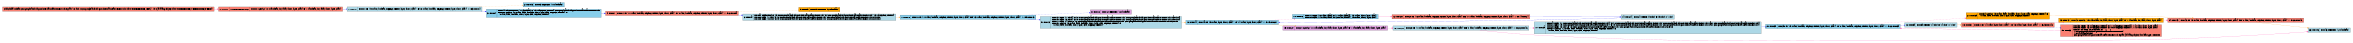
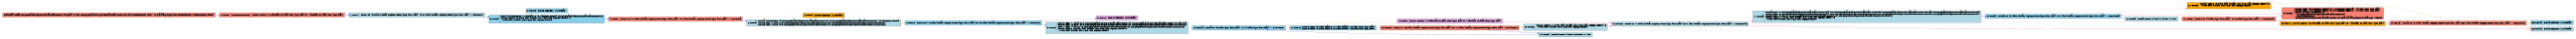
  digraph {
    rankdir=LR
    node [fillcolor=lightblue shape=record style=filled]
    edge [arrowhead=diamond color=blue]
    n1 [fillcolor=salmon label="{0\:\ 0x0000|MTH_ENTER_BLOCK\l|0x0000: CONST  (r0 I:?[boolean, int, float, short, byte, char]) = (1 ?[boolean, int, float, short, byte, char]) \l}"]
    n2 [label="{1\:\ 0x0001|0x0001: IF  (r9 I:?[int, boolean, OBJECT, ARRAY, byte, short, char]) != (r8 I:?[int, boolean, OBJECT, ARRAY, byte, short, char])  \-\> B:3:0x0004 \l}"]
    n3 [fillcolor=skyblue label="{2\:\ 0x0003|0x0003: RETURN  (r0 I:boolean) \l}"]
    n4 [fillcolor=skyblue label="{3\:\ 0x0004|0x0004: INSTANCE_OF  (r1 I:boolean) = (r9 I:?[OBJECT, ARRAY]) com.google.android.gms.internal.measurement.zzis \l0x0006: CONST  (r2 I:?[int, float, boolean, short, byte, char, OBJECT, ARRAY]) = \l  (0 ?[int, float, boolean, short, byte, char, OBJECT, ARRAY])\l \l}"]
    n5 [fillcolor=salmon label="{4\:\ 0x0007|0x0007: IF  (r1 I:?[int, boolean, OBJECT, ARRAY, byte, short, char]) != (0 ?[int, boolean, OBJECT, ARRAY, byte, short, char])  \-\> B:6:0x000a \l}"]
    n6 [fillcolor=orange label="{5\:\ 0x0009|0x0009: RETURN  (r2 I:boolean) \l}"]
    n7 [label="{6\:\ 0x000a|0x000a: CHECK_CAST  (r9 I:com.google.android.gms.internal.measurement.zzis) = (com.google.android.gms.internal.measurement.zzis) (r9 I:?[OBJECT, ARRAY]) \l0x000c: IGET  (r1 I:int) = (r8 I:com.google.android.gms.internal.measurement.zzis) com.google.android.gms.internal.measurement.zzis.mSize int \l0x000e: IGET  (r3 I:int) = (r9 I:com.google.android.gms.internal.measurement.zzis) com.google.android.gms.internal.measurement.zzis.mSize int \l}"]
    n8 [fillcolor=skyblue label="{7\:\ 0x0010|0x0010: IF  (r1 I:?[int, boolean, OBJECT, ARRAY, byte, short, char]) == (r3 I:?[int, boolean, OBJECT, ARRAY, byte, short, char])  \-\> B:9:0x0013 \l}"]
    n9 [fillcolor=plum label="{8\:\ 0x0012|0x0012: RETURN  (r2 I:boolean) \l}"]
    n10 [label="{9\:\ 0x0013|0x0013: IGET  (r1 I:int[]) = (r8 I:com.google.android.gms.internal.measurement.zzis) com.google.android.gms.internal.measurement.zzis.zzaot int[] \l0x0015: IGET  (r3 I:int[]) = (r9 I:com.google.android.gms.internal.measurement.zzis) com.google.android.gms.internal.measurement.zzis.zzaot int[] \l0x0017: IGET  (r4 I:int) = (r8 I:com.google.android.gms.internal.measurement.zzis) com.google.android.gms.internal.measurement.zzis.mSize int \l0x0019: CONST  (r5 I:?[int, float, boolean, short, byte, char, OBJECT, ARRAY]) = \l  (0 ?[int, float, boolean, short, byte, char, OBJECT, ARRAY])\l \l}"]
    n11 [fillcolor=skyblue label="{10\:\ 0x001a|0x001a: IF  (r5 I:?[int, byte, short, char]) \>= (r4 I:?[int, byte, short, char])  \-\> B:15:0x0027 \l}"]
    n12 [fillcolor=skyblue label="{11\:\ 0x001c|0x001c: AGET  (r6 I:?[int, float]) = (r1 I:?[int, float][]), (r5 I:?[int, short, byte, char]) \l0x001e: AGET  (r7 I:?[int, float]) = (r3 I:?[int, float][]), (r5 I:?[int, short, byte, char]) \l}"]
    n13 [fillcolor=plum label="{15\:\ 0x0027|0x0027: CONST  (r1 I:?[boolean, int, float, short, byte, char]) = (1 ?[boolean, int, float, short, byte, char]) \l}"]
    n14 [fillcolor=salmon label="{12\:\ 0x0020|0x0020: IF  (r6 I:?[int, boolean, OBJECT, ARRAY, byte, short, char]) == (r7 I:?[int, boolean, OBJECT, ARRAY, byte, short, char])  \-\> B:14:0x0024 \l}"]
    n15 [label="{16\:\ 0x0028|0x0028: IF  (r1 I:?[int, boolean, OBJECT, ARRAY, byte, short, char]) == (0 ?[int, boolean, OBJECT, ARRAY, byte, short, char])  \-\> B:26:0x0046 \l}"]
+   n16 [label="{13\:\ 0x0022|0x0022: CONST  (r1 I:?[int, float, boolean, short, byte, char, OBJECT, ARRAY]) = \l  (0 ?[int, float, boolean, short, byte, char, OBJECT, ARRAY])\l \l}"]
    n17 [label="{14\:\ 0x0024|0x0024: ARITH  (r5 I:int) = (r5 I:int) + (1 int) \l}"]
    n18 [label="{17\:\ 0x002a|0x002a: IGET  (r1 I:com.google.android.gms.internal.measurement.zzir[]) = (r8 I:com.google.android.gms.internal.measurement.zzis) com.google.android.gms.internal.measurement.zzis.zzaou com.google.android.gms.internal.measurement.zzir[] \l0x002c: IGET  (r9 I:com.google.android.gms.internal.measurement.zzir[]) = (r9 I:com.google.android.gms.internal.measurement.zzis) com.google.android.gms.internal.measurement.zzis.zzaou com.google.android.gms.internal.measurement.zzir[] \l0x002e: IGET  (r3 I:int) = (r8 I:com.google.android.gms.internal.measurement.zzis) com.google.android.gms.internal.measurement.zzis.mSize int \l0x0030: CONST  (r4 I:?[int, float, boolean, short, byte, char, OBJECT, ARRAY]) = \l  (0 ?[int, float, boolean, short, byte, char, OBJECT, ARRAY])\l \l}"]
    n19 [label="{26\:\ 0x0046|0x0046: RETURN  (r2 I:boolean) \l}"]
    n20 [fillcolor=skyblue label="{20\:\ 0x003b|0x003b: IF  (r5 I:?[int, boolean, OBJECT, ARRAY, byte, short, char]) != (0 ?[int, boolean, OBJECT, ARRAY, byte, short, char])  \-\> B:22:0x003f \l}"]
    n21 [fillcolor=salmon label="{18\:\ 0x0031|0x0031: IF  (r4 I:?[int, byte, short, char]) \>= (r3 I:?[int, byte, short, char])  \-\> B:23:0x0042 \l}"]
    n22 [fillcolor=salmon label="{19\:\ 0x0033|0x0033: AGET  (r5 I:?[OBJECT, ARRAY]) = (r1 I:?[OBJECT, ARRAY][]), (r4 I:?[int, short, byte, char]) \l0x0035: AGET  (r6 I:?[OBJECT, ARRAY]) = (r9 I:?[OBJECT, ARRAY][]), (r4 I:?[int, short, byte, char]) \l0x0037: INVOKE  (r5 I:boolean) = \l  (r5 I:com.google.android.gms.internal.measurement.zzir)\l  (r6 I:java.lang.Object)\l com.google.android.gms.internal.measurement.zzir.equals(java.lang.Object):boolean type: VIRTUAL \l}"]
    n23 [fillcolor=orange label="{23\:\ 0x0042|0x0042: CONST  (r9 I:?[boolean, int, float, short, byte, char]) = (1 ?[boolean, int, float, short, byte, char]) \l}"]
    n24 [fillcolor=salmon label="{24\:\ 0x0043|0x0043: IF  (r9 I:?[int, boolean, OBJECT, ARRAY, byte, short, char]) == (0 ?[int, boolean, OBJECT, ARRAY, byte, short, char])  \-\> B:26:0x0046 \l}"]
    n25 [fillcolor=orange label="{21\:\ 0x003d|0x003d: CONST  (r9 I:?[int, float, boolean, short, byte, char, OBJECT, ARRAY]) = \l  (0 ?[int, float, boolean, short, byte, char, OBJECT, ARRAY])\l \l}"]
    n26 [label="{22\:\ 0x003f|0x003f: ARITH  (r4 I:int) = (r4 I:int) + (1 int) \l}"]
+   n27 [fillcolor=skyblue label="{25\:\ 0x0045|0x0045: RETURN  (r0 I:boolean) \l}"]
    n28 [fillcolor=salmon label="{public final boolean com.google.android.gms.internal.measurement.zzis.equals((r8 'this' I:com.google.android.gms.internal.measurement.zzis A[IMMUTABLE_TYPE, THIS]), (r9 I:java.lang.Object A[IMMUTABLE_TYPE, METHOD_ARGUMENT])) }"]
    n1 -> n2 [arrowhead=tee]
    n2 -> n3 [arrowhead=tee color=darkorange style=dashed]
    n2 -> n4
    n4 -> n5
    n5 -> n6 [arrowhead=tee color=darkorange style=dashed]
    n5 -> n7
    n7 -> n8 [arrowhead=normal color=darkorange]
    n8 -> n9 [arrowhead=normal style=dashed]
    n8 -> n10 [arrowhead=normal]
    n10 -> n11 [arrowhead=normal color=darkorange]
    n11 -> n12 [arrowhead=tee color=deeppink style=dashed]
    n11 -> n13 [arrowhead=tee color=darkorange]
    n12 -> n14 [arrowhead=normal color=deeppink]
    n13 -> n15 [color=deeppink]
+   n14 -> n16 [arrowhead=normal color=darkorange style=dashed]
    n14 -> n17
    n15 -> n18 [color=deeppink style=dashed]
    n15 -> n19 [color=deeppink]
+   n16 -> n15 [arrowhead=normal color=deeppink]
    n17 -> n11 [arrowhead=normal]
    n18 -> n20 [arrowhead=tee]
    n20 -> n25 [arrowhead=normal color=deeppink style=dashed]
    n20 -> n26 [arrowhead=tee]
    n21 -> n22 [arrowhead=tee style=dashed]
    n21 -> n23 [arrowhead=tee color=deeppink]
    n22 -> n20 [color=deeppink]
    n23 -> n24 [color=deeppink]
    n24 -> n19 [color=darkorange]
+   n24 -> n27 [color=darkorange style=dashed]
    n25 -> n24 [color=darkorange]
    n26 -> n21 [arrowhead=normal color=darkorange]
    n28 -> n1 [arrowhead=normal color=deeppink]
  }
